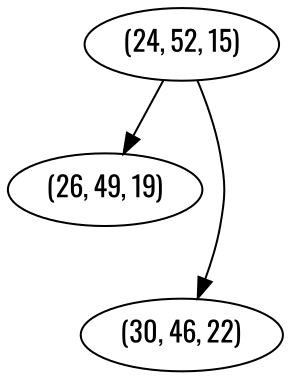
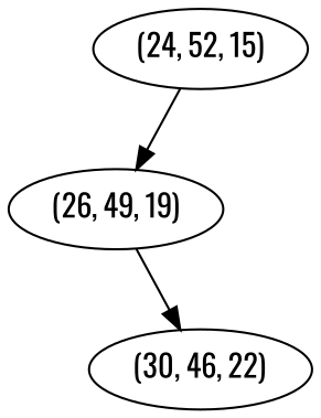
  digraph {
    fontname=Oswald
    node [fontname=Oswald]
    edge [fontname=Oswald]
    n1 [label="(24, 52, 15)"]
    "(26, 49, 19)"
    "(30, 46, 22)"
    n1 -> "(26, 49, 19)"
-   n1 -> "(30, 46, 22)"
+   "(26, 49, 19)" -> "(30, 46, 22)"
  }
